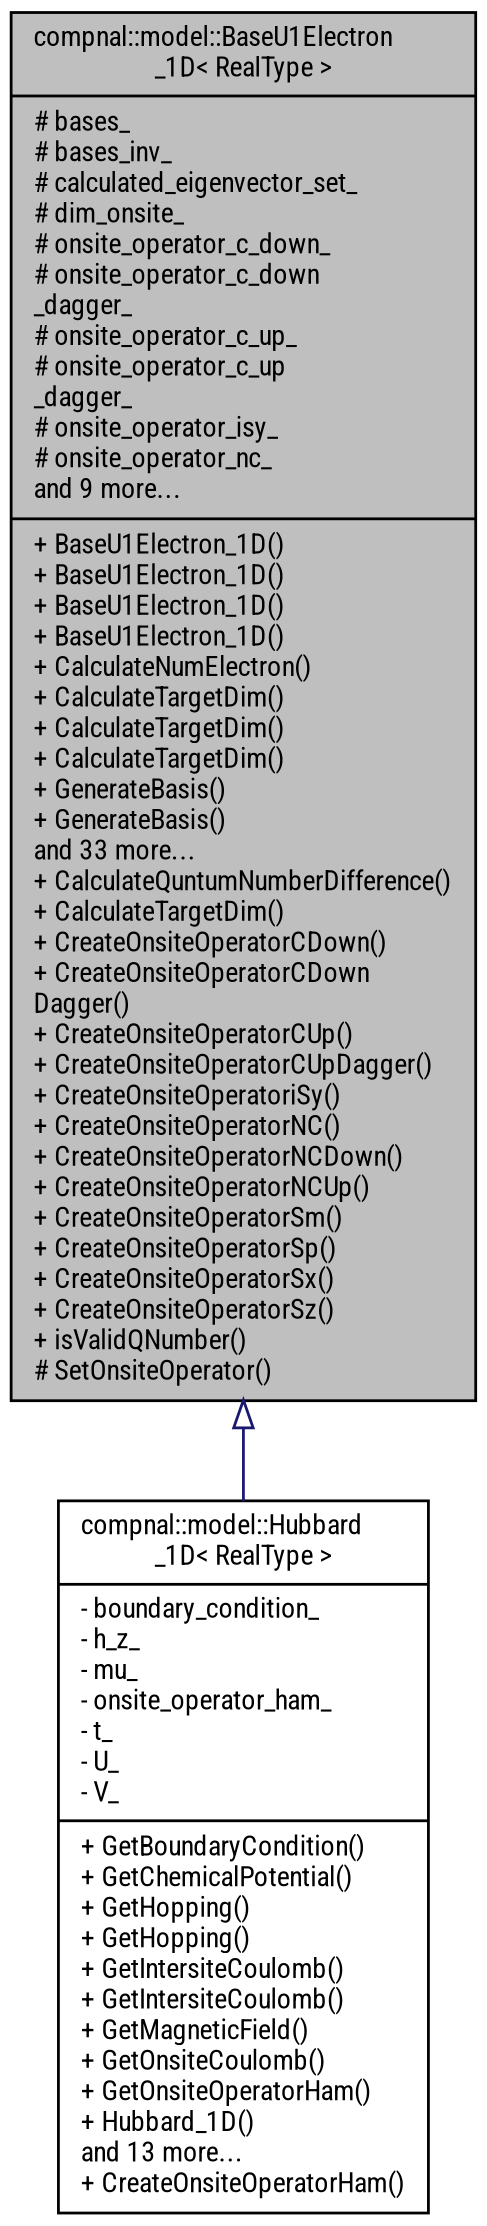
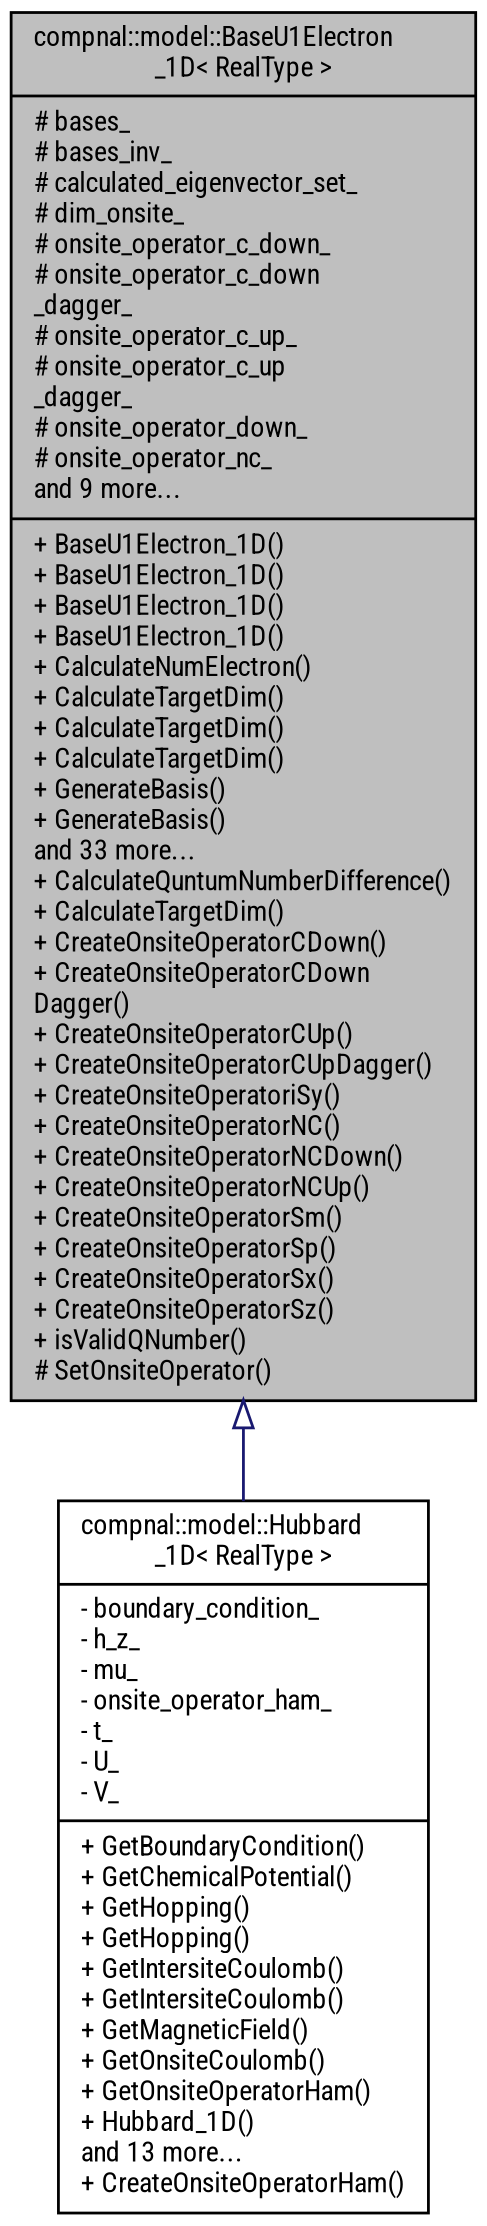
  digraph {
    fontname="Roboto Condensed"
    node [color=black fontname="Roboto Condensed" fontsize=10 shape=record style=filled]
-   n1 [fillcolor=grey75 fontcolor=black height=0.2 label="{compnal::model::BaseU1Electron\l_1D\< RealType \>\n|# bases_\l# bases_inv_\l# calculated_eigenvector_set_\l# dim_onsite_\l# onsite_operator_c_down_\l# onsite_operator_c_down\l_dagger_\l# onsite_operator_c_up_\l# onsite_operator_c_up\l_dagger_\l# onsite_operator_isy_\l# onsite_operator_nc_\land 9 more...\l|+ BaseU1Electron_1D()\l+ BaseU1Electron_1D()\l+ BaseU1Electron_1D()\l+ BaseU1Electron_1D()\l+ CalculateNumElectron()\l+ CalculateTargetDim()\l+ CalculateTargetDim()\l+ CalculateTargetDim()\l+ GenerateBasis()\l+ GenerateBasis()\land 33 more...\l+ CalculateQuntumNumberDifference()\l+ CalculateTargetDim()\l+ CreateOnsiteOperatorCDown()\l+ CreateOnsiteOperatorCDown\lDagger()\l+ CreateOnsiteOperatorCUp()\l+ CreateOnsiteOperatorCUpDagger()\l+ CreateOnsiteOperatoriSy()\l+ CreateOnsiteOperatorNC()\l+ CreateOnsiteOperatorNCDown()\l+ CreateOnsiteOperatorNCUp()\l+ CreateOnsiteOperatorSm()\l+ CreateOnsiteOperatorSp()\l+ CreateOnsiteOperatorSx()\l+ CreateOnsiteOperatorSz()\l+ isValidQNumber()\l# SetOnsiteOperator()\l}" width=0.4]
+   n1 [fillcolor=grey75 fontcolor=black height=0.2 label="{compnal::model::BaseU1Electron\l_1D\< RealType \>\n|# bases_\l# bases_inv_\l# calculated_eigenvector_set_\l# dim_onsite_\l# onsite_operator_c_down_\l# onsite_operator_c_down\l_dagger_\l# onsite_operator_c_up_\l# onsite_operator_c_up\l_dagger_\l# onsite_operator_down_\l# onsite_operator_nc_\land 9 more...\l|+ BaseU1Electron_1D()\l+ BaseU1Electron_1D()\l+ BaseU1Electron_1D()\l+ BaseU1Electron_1D()\l+ CalculateNumElectron()\l+ CalculateTargetDim()\l+ CalculateTargetDim()\l+ CalculateTargetDim()\l+ GenerateBasis()\l+ GenerateBasis()\land 33 more...\l+ CalculateQuntumNumberDifference()\l+ CalculateTargetDim()\l+ CreateOnsiteOperatorCDown()\l+ CreateOnsiteOperatorCDown\lDagger()\l+ CreateOnsiteOperatorCUp()\l+ CreateOnsiteOperatorCUpDagger()\l+ CreateOnsiteOperatoriSy()\l+ CreateOnsiteOperatorNC()\l+ CreateOnsiteOperatorNCDown()\l+ CreateOnsiteOperatorNCUp()\l+ CreateOnsiteOperatorSm()\l+ CreateOnsiteOperatorSp()\l+ CreateOnsiteOperatorSx()\l+ CreateOnsiteOperatorSz()\l+ isValidQNumber()\l# SetOnsiteOperator()\l}" width=0.4]
    n2 [fillcolor=white height=0.2 label="{compnal::model::Hubbard\l_1D\< RealType \>\n|- boundary_condition_\l- h_z_\l- mu_\l- onsite_operator_ham_\l- t_\l- U_\l- V_\l|+ GetBoundaryCondition()\l+ GetChemicalPotential()\l+ GetHopping()\l+ GetHopping()\l+ GetIntersiteCoulomb()\l+ GetIntersiteCoulomb()\l+ GetMagneticField()\l+ GetOnsiteCoulomb()\l+ GetOnsiteOperatorHam()\l+ Hubbard_1D()\land 13 more...\l+ CreateOnsiteOperatorHam()\l}" width=0.4]
    n1 -> n2 [arrowtail=onormal color=midnightblue dir=back fontname="Roboto Condensed" fontsize=10 labelfontname=Helvetica labelfontsize=10 style=solid]
  }
